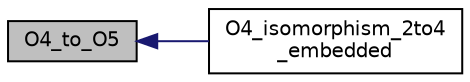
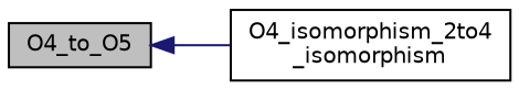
  digraph {
    rankdir=LR
    node [color=black fontname=Helvetica fontsize=10 shape=record style=filled]
    n1 [fillcolor=grey75 fontcolor=black height=0.2 label=O4_to_O5 width=0.4]
-   n2 [fillcolor=white height=0.2 label="O4_isomorphism_2to4\l_embedded" width=0.4]
+   n2 [fillcolor=white height=0.2 label="O4_isomorphism_2to4\l_isomorphism" width=0.4]
    n1 -> n2 [color=midnightblue dir=back fontname=Helvetica fontsize=10 labelfontname=Helvetica labelfontsize=10 style=solid]
  }
